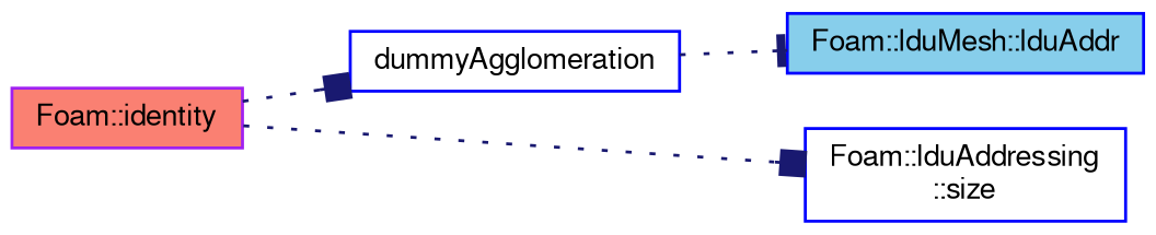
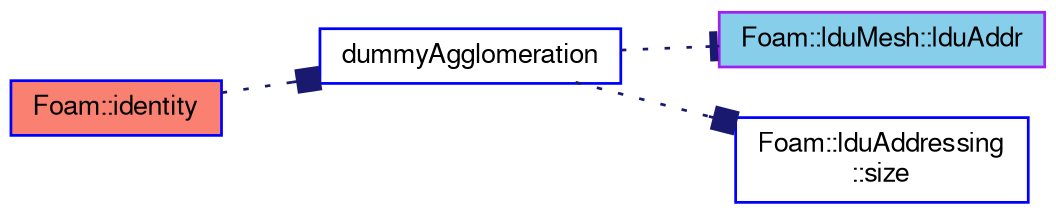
  digraph {
    rankdir=LR
    node [color=blue fillcolor=white fontname=FreeSans fontsize=10 shape=record style=filled]
    edge [arrowhead=box color=midnightblue fontname=FreeSans fontsize=10 labelfontname=FreeSans labelfontsize=10 style=dotted]
    n1 [fontcolor=black height=0.2 label=dummyAgglomeration width=0.4]
-   n2 [fillcolor=skyblue height=0.2 label="Foam::lduMesh::lduAddr" width=0.4]
+   n2 [color=purple fillcolor=skyblue height=0.2 label="Foam::lduMesh::lduAddr" width=0.4]
    n3 [height=0.2 label="Foam::lduAddressing\l::size" width=0.4]
-   n4 [color=purple fillcolor=salmon height=0.2 label="Foam::identity" width=0.4]
+   n4 [fillcolor=salmon height=0.2 label="Foam::identity" width=0.4]
    n1 -> n2 [arrowhead=tee]
-   n4 -> n3
+   n1 -> n3
    n4 -> n1
  }
